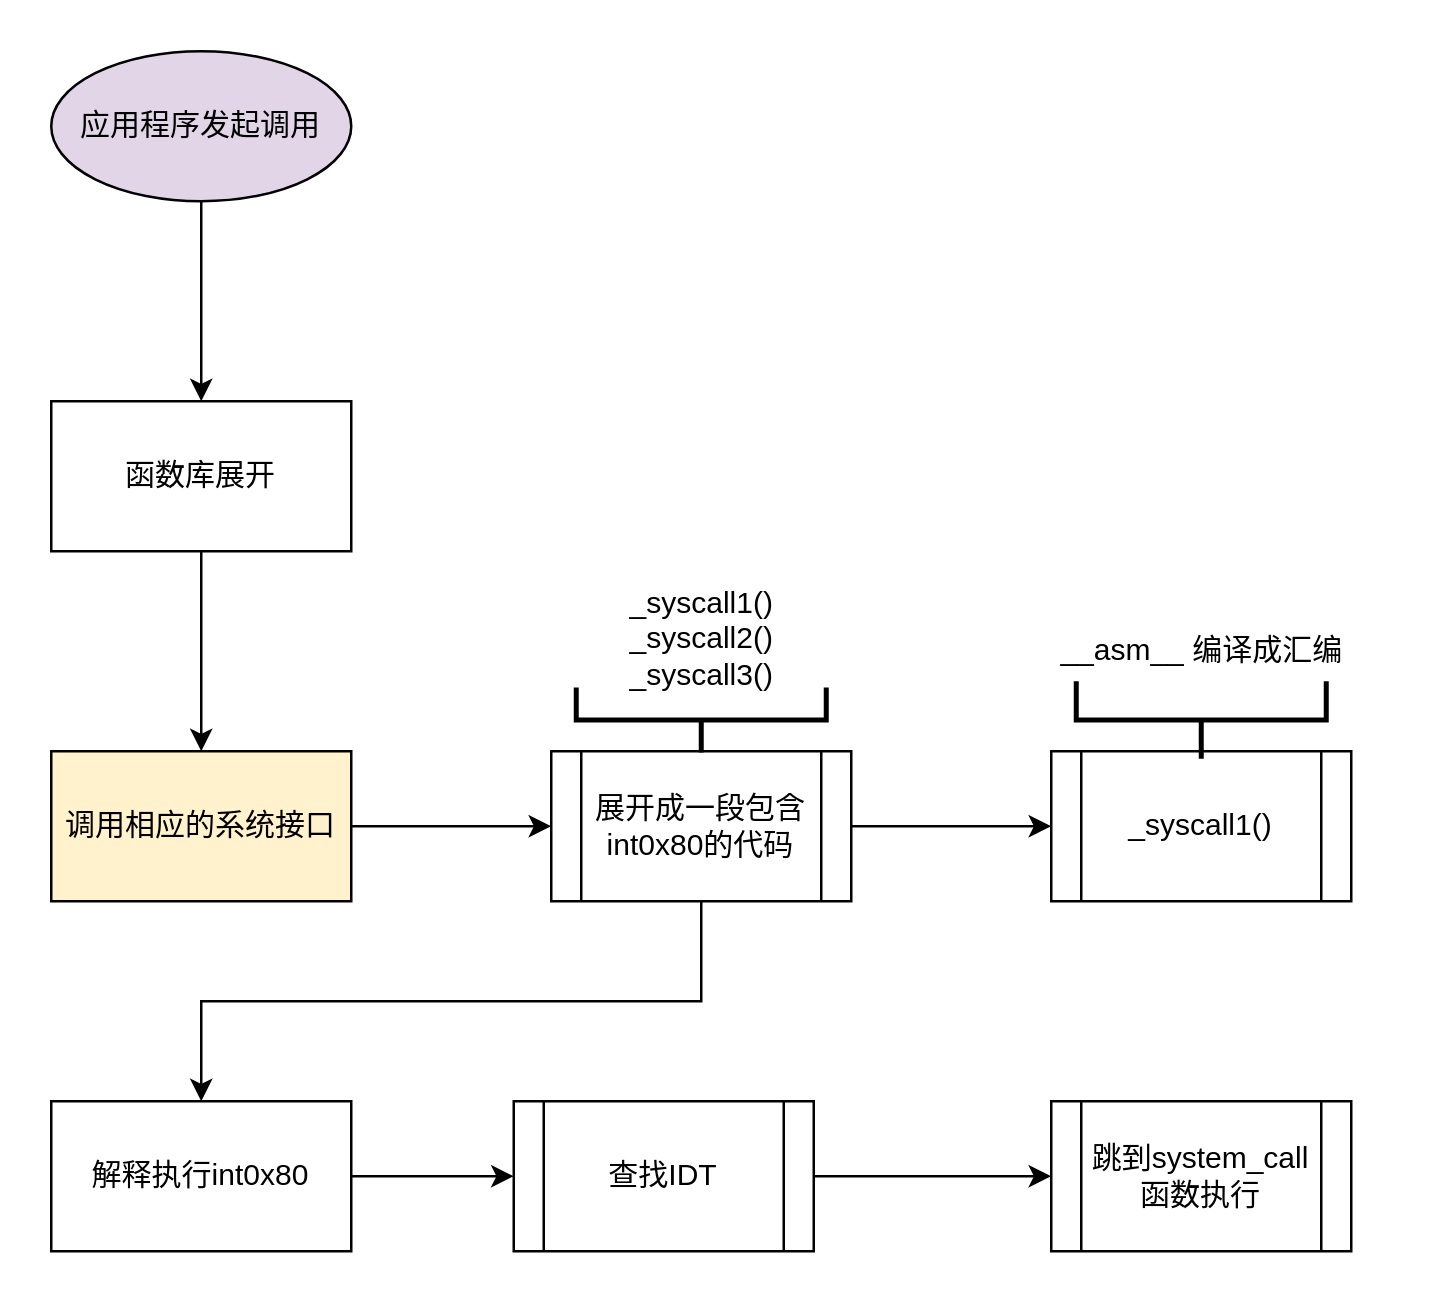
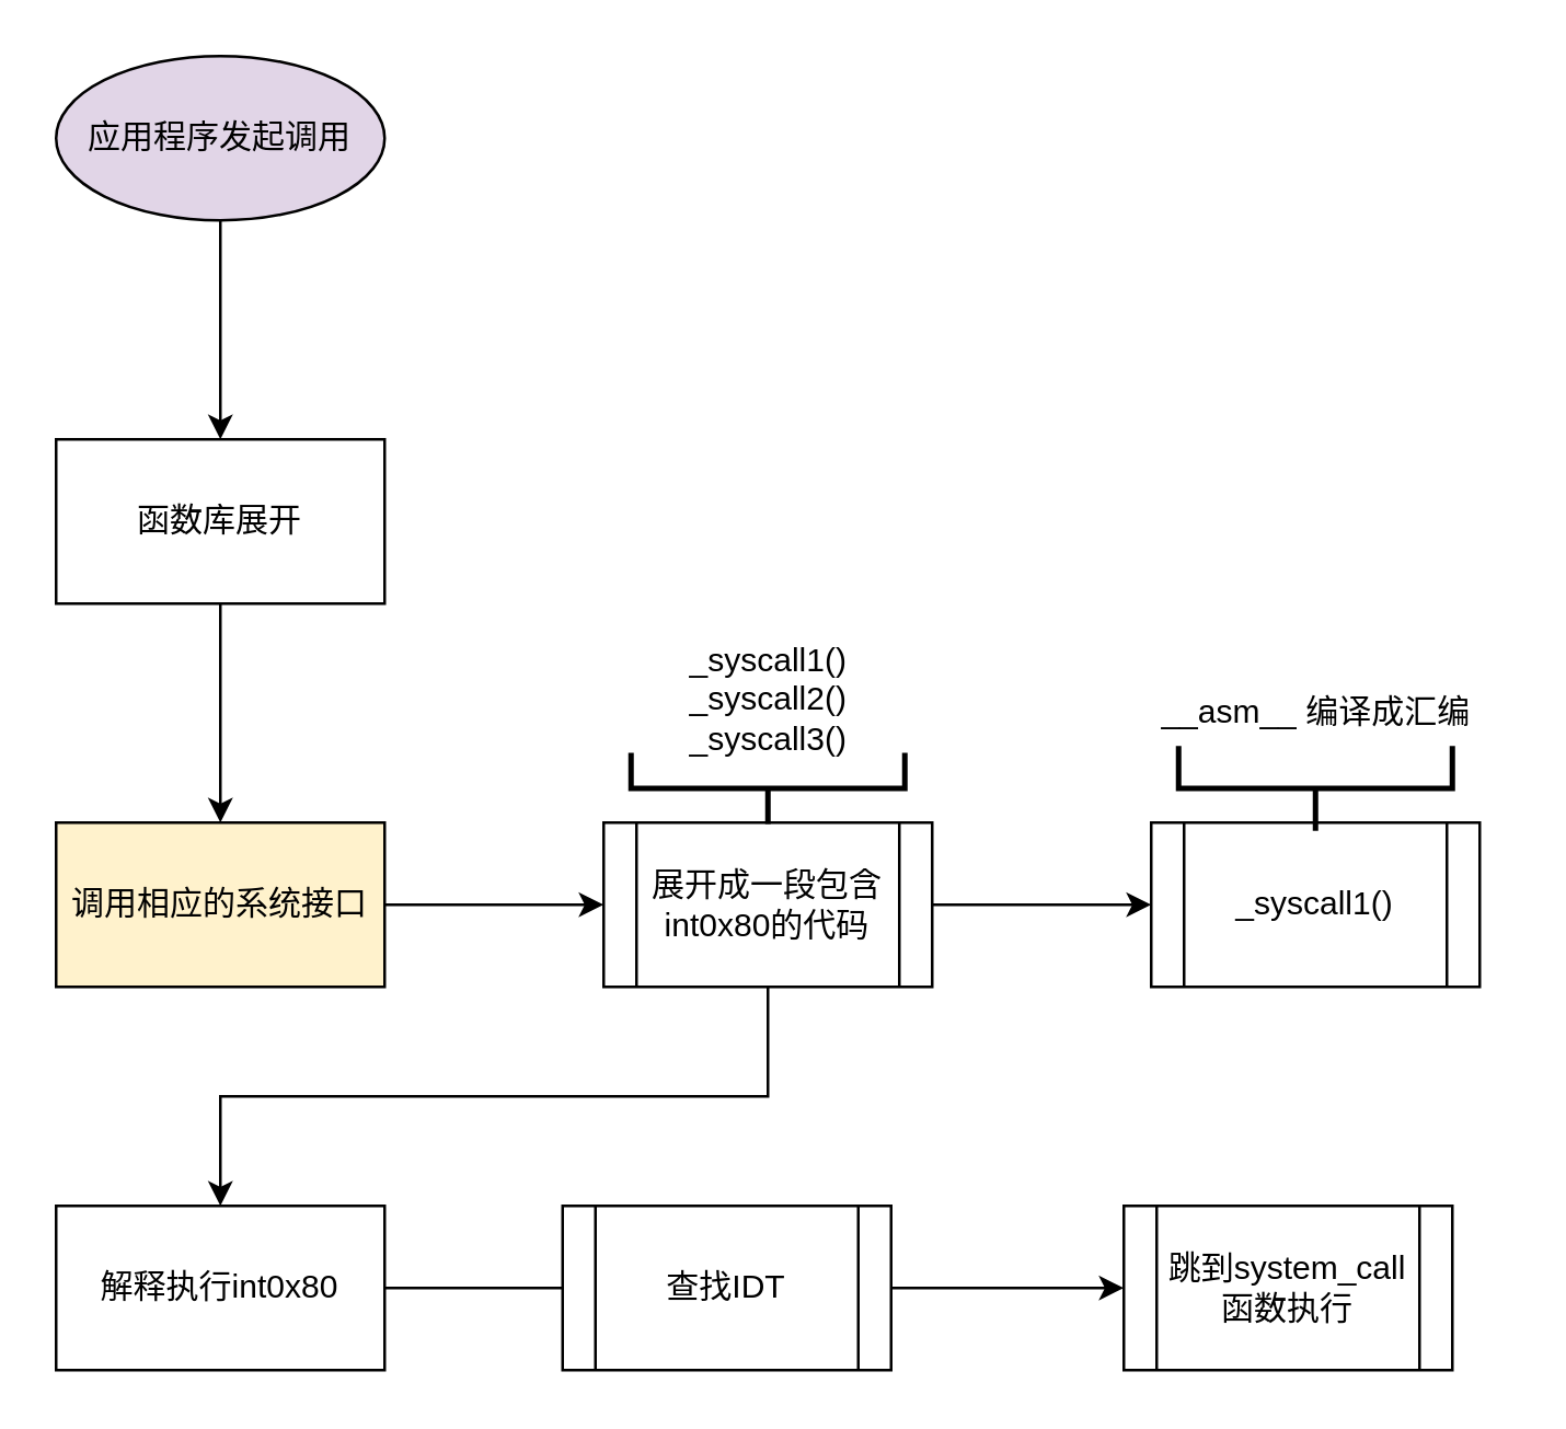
  <mxCell id="0" />
  <mxCell id="1" parent="0" />
  <mxCell id="2" value="" style="edgeStyle=orthogonalEdgeStyle;rounded=0;orthogonalLoop=1;jettySize=auto;html=1;" parent="1" source="3" target="5" edge="1"><mxGeometry relative="1" as="geometry" /></mxCell>
  <mxCell id="3" value="应用程序发起调用" style="ellipse;whiteSpace=wrap;html=1;fillColor=#e1d5e7;" parent="1" vertex="1"><mxGeometry x="20" y="20" width="120" height="60" as="geometry" /></mxCell>
  <mxCell id="4" value="" style="edgeStyle=orthogonalEdgeStyle;rounded=0;orthogonalLoop=1;jettySize=auto;html=1;" parent="1" source="5" target="8" edge="1"><mxGeometry relative="1" as="geometry" /></mxCell>
  <mxCell id="5" value="函数库展开" style="whiteSpace=wrap;html=1;" parent="1" vertex="1"><mxGeometry x="20" y="160" width="120" height="60" as="geometry" /></mxCell>
  <mxCell id="6" value="" style="edgeStyle=orthogonalEdgeStyle;rounded=0;orthogonalLoop=1;jettySize=auto;html=1;exitX=0.5;exitY=1;exitDx=0;exitDy=0;" parent="1" source="12" target="10" edge="1"><mxGeometry relative="1" as="geometry" /></mxCell>
  <mxCell id="7" value="" style="edgeStyle=orthogonalEdgeStyle;rounded=0;orthogonalLoop=1;jettySize=auto;html=1;" parent="1" source="8" target="12" edge="1"><mxGeometry relative="1" as="geometry" /></mxCell>
  <mxCell id="8" value="调用相应的系统接口" style="whiteSpace=wrap;html=1;fillColor=#fff2cc;" parent="1" vertex="1"><mxGeometry x="20" y="300" width="120" height="60" as="geometry" /></mxCell>
- <mxCell id="9" value="" style="edgeStyle=orthogonalEdgeStyle;rounded=0;orthogonalLoop=1;jettySize=auto;html=1;" parent="1" source="10" target="14" edge="1"><mxGeometry relative="1" as="geometry" /></mxCell>
+ <mxCell id="9" value="" style="edgeStyle=orthogonalEdgeStyle;rounded=0;orthogonalLoop=1;jettySize=auto;html=1;endArrow=none;" parent="1" source="10" target="14" edge="1"><mxGeometry relative="1" as="geometry" /></mxCell>
  <mxCell id="10" value="解释执行int0x80" style="whiteSpace=wrap;html=1;" parent="1" vertex="1"><mxGeometry x="20" y="440" width="120" height="60" as="geometry" /></mxCell>
  <mxCell id="11" value="" style="edgeStyle=orthogonalEdgeStyle;rounded=0;orthogonalLoop=1;jettySize=auto;html=1;" edge="1" parent="1" source="12" target="18"><mxGeometry relative="1" as="geometry" /></mxCell>
  <mxCell id="12" value="展开成一段包含int0x80的代码" style="shape=process;whiteSpace=wrap;html=1;backgroundOutline=1;" parent="1" vertex="1"><mxGeometry x="220" y="300" width="120" height="60" as="geometry" /></mxCell>
  <mxCell id="13" value="" style="edgeStyle=orthogonalEdgeStyle;rounded=0;orthogonalLoop=1;jettySize=auto;html=1;" parent="1" source="14" target="15" edge="1"><mxGeometry relative="1" as="geometry" /></mxCell>
  <mxCell id="14" value="查找IDT" style="shape=process;whiteSpace=wrap;html=1;backgroundOutline=1;" parent="1" vertex="1"><mxGeometry x="205" y="440" width="120" height="60" as="geometry" /></mxCell>
- <mxCell id="15" value="跳到system_call函数执行" style="shape=process;whiteSpace=wrap;html=1;backgroundOutline=1;" parent="1" vertex="1"><mxGeometry x="420" y="440" width="120" height="60" as="geometry" /></mxCell>
+ <mxCell id="15" value="跳到system_call函数执行" style="shape=process;whiteSpace=wrap;html=1;backgroundOutline=1;" parent="1" vertex="1"><mxGeometry x="410" y="440" width="120" height="60" as="geometry" /></mxCell>
  <mxCell id="16" value="" style="strokeWidth=2;html=1;shape=mxgraph.flowchart.annotation_2;align=left;labelPosition=right;pointerEvents=1;rotation=-90;" vertex="1" parent="1"><mxGeometry x="267" y="237.5" width="26" height="100" as="geometry" /></mxCell>
  <mxCell id="17" value="_syscall1()&lt;br&gt;_syscall2()&lt;br&gt;_syscall3()" style="text;html=1;align=center;verticalAlign=middle;resizable=0;points=[];autosize=1;strokeColor=none;fillColor=none;" vertex="1" parent="1"><mxGeometry x="240" y="230" width="80" height="50" as="geometry" /></mxCell>
  <mxCell id="18" value="_syscall1()" style="shape=process;whiteSpace=wrap;html=1;backgroundOutline=1;" vertex="1" parent="1"><mxGeometry x="420" y="300" width="120" height="60" as="geometry" /></mxCell>
  <mxCell id="19" value="" style="strokeWidth=2;html=1;shape=mxgraph.flowchart.annotation_2;align=left;labelPosition=right;pointerEvents=1;rotation=-90;" vertex="1" parent="1"><mxGeometry x="464.5" y="237.5" width="31" height="100" as="geometry" /></mxCell>
  <mxCell id="20" value="__asm__ 编译成汇编" style="text;html=1;align=center;verticalAlign=middle;resizable=0;points=[];autosize=1;strokeColor=none;fillColor=none;" vertex="1" parent="1"><mxGeometry x="410" y="250" width="140" height="20" as="geometry" /></mxCell>
